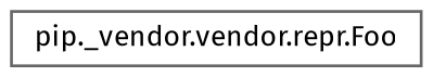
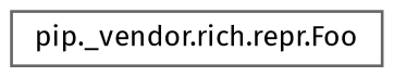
  digraph {
    rankdir=TB
    fontname="Fira Sans"
-   n1 [color=grey40 fillcolor=white fontname="Fira Sans" fontsize=10 height=0.2 label="pip._vendor.vendor.repr.Foo" shape=box style=filled width=0.4]
+   n1 [color=grey40 fillcolor=white fontname="Fira Sans" fontsize=10 height=0.2 label="pip._vendor.rich.repr.Foo" shape=box style=filled width=0.4]
  }
